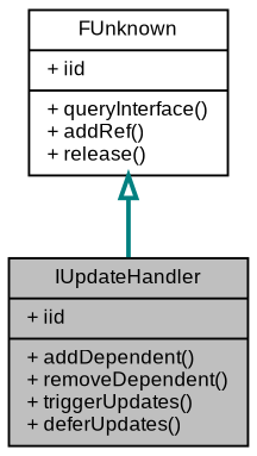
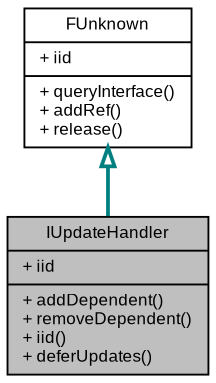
  digraph {
    node [color=black fontname=Arial fontsize=9 shape=record]
-   n1 [fillcolor=grey75 fontcolor=black height=0.2 label="{IUpdateHandler\n|+ iid\l|+ addDependent()\l+ removeDependent()\l+ triggerUpdates()\l+ deferUpdates()\l}" style=filled width=0.4]
+   n1 [fillcolor=grey75 fontcolor=black height=0.2 label="{IUpdateHandler\n|+ iid\l|+ addDependent()\l+ removeDependent()\l+ iid()\l+ deferUpdates()\l}" style=filled width=0.4]
    n2 [height=0.2 label="{FUnknown\n|+ iid\l|+ queryInterface()\l+ addRef()\l+ release()\l}" width=0.4]
    n2 -> n1 [arrowtail=empty color=teal dir=back fontname=Arial fontsize=9 labelfontname=Arial labelfontsize=9 style=bold]
  }
